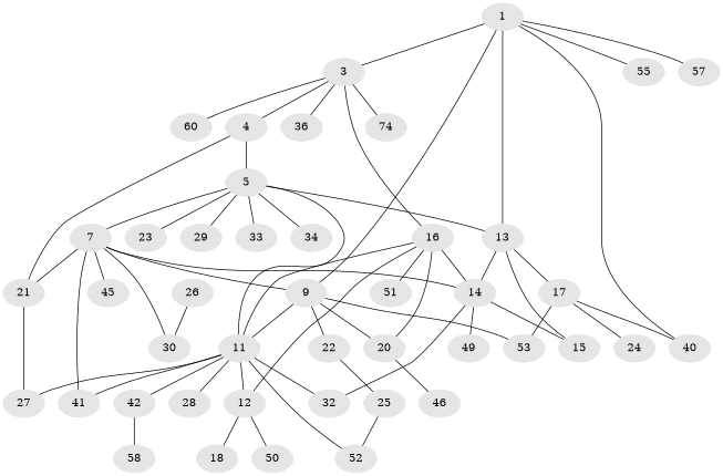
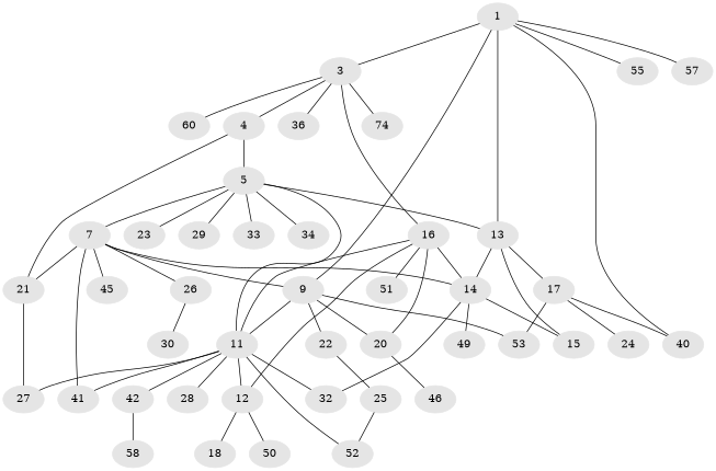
  graph {
    node [color=gray90 style=filled]
    1 [super="+2"]
    3 [super="+59"]
    9 [super="+56"]
    13
    40
    55
    57
    4 [super="+39"]
    n9 [label=16 super="+16"]
    36
    n11 [label=74]
    60
    11 [super="+19"]
    20 [super="+31"]
    22
    53
    14 [super="+38"]
    15 [super="+44"]
    17 [super="+61"]
    5 [super="+6"]
    21 [super="+43"]
    12 [super="+37"]
    51
    7 [super="+8"]
    23
    29
    33
    34
    27 [super="+35"]
    26
    41
    45
    28
    32
    42 [super="+47"]
    52
    49
    30
    46
    25
    18 [super="+48"]
    50
    58
    24
    1 -- 3 [weight=2]
    1 -- 9
    1 -- 13
    1 -- 40
    1 -- 55
    1 -- 57
    3 -- 4
    3 -- n9
    3 -- 36
    3 -- n11
    3 -- 60
    9 -- 11
    9 -- 20
    9 -- 22
    9 -- 53
    13 -- 14
    13 -- 15
    13 -- 17
    4 -- 5 [weight=2]
    4 -- 21
    n9 -- 11
    n9 -- 20
    n9 -- 14
    n9 -- 12
    n9 -- 51
    11 -- 12
    11 -- 27
    11 -- 41
    11 -- 28
    11 -- 32
    11 -- 42
    11 -- 52
    20 -- 46
    22 -- 25
    14 -- 15
    14 -- 32
    14 -- 49
    17 -- 40
    17 -- 53
    17 -- 24
    5 -- 13
    5 -- 11
    5 -- 7
    5 -- 23
    5 -- 29
    5 -- 33
    5 -- 34
    21 -- 27
    12 -- 18
    12 -- 50
    7 -- 9 [weight=2]
    7 -- 14
    7 -- 21
-   7 -- 30
+   7 -- 26
    7 -- 41
    7 -- 45
    26 -- 30
    42 -- 58
    25 -- 52
  }
